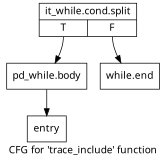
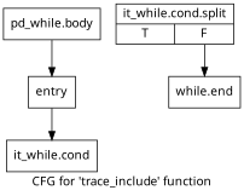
  digraph {
    fontname="Noto Sans"
    label="CFG for 'trace_include' function"
    node [fontname="Noto Sans" shape=record]
    edge [fontname="Noto Sans"]
    n1 [label="{entry}"]
+   n2 [label="{it_while.cond}"]
    n3 [label="{it_while.cond.split|{<s0>T|<s1>F}}"]
    n4 [label="{pd_while.body}"]
    n5 [label="{while.end}"]
-   n3 -> n4 [tailport=s0]
+   n1 -> n2
    n3 -> n5 [tailport=s1]
    n4 -> n1
  }
